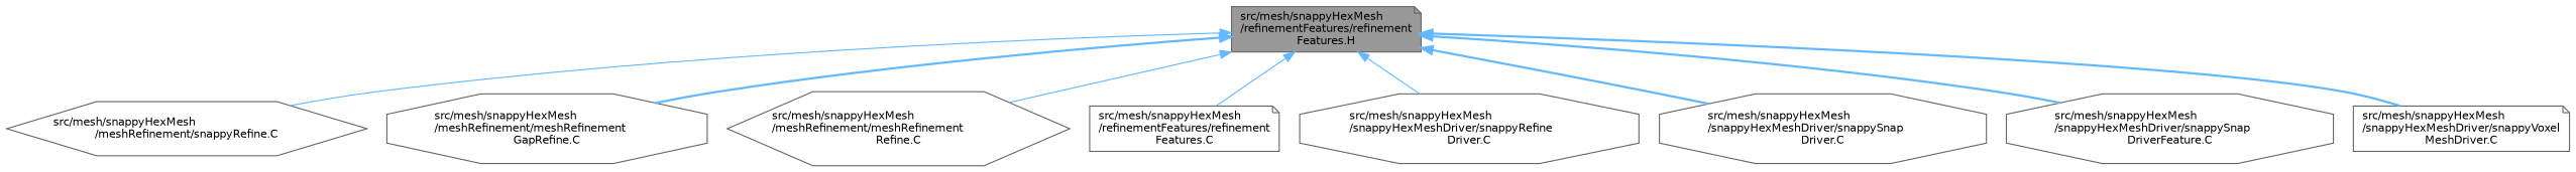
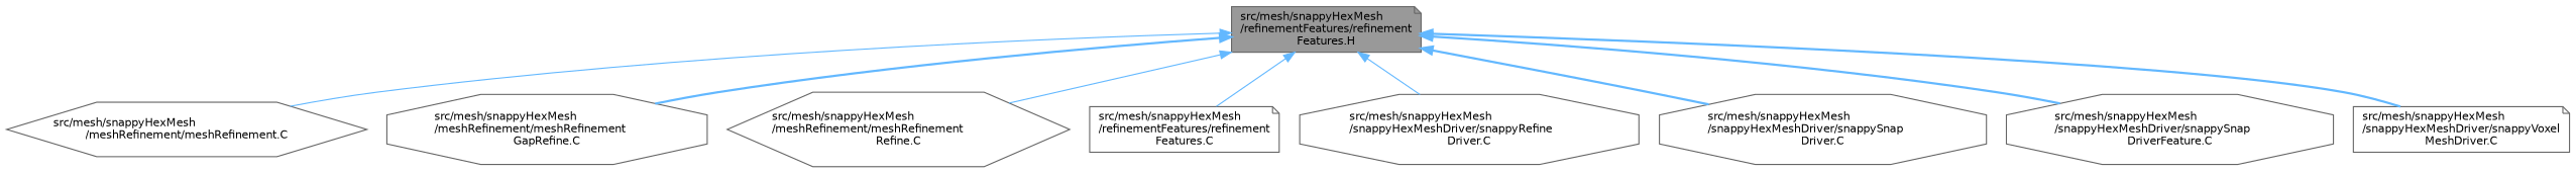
  digraph {
    node [color=grey40 fillcolor=white fontname=Helvetica fontsize=10 shape=octagon style=filled]
    edge [color=steelblue1 dir=back fontname=Helvetica fontsize=10 labelfontname=Helvetica labelfontsize=10 style=solid]
    n1 [color=gray40 fillcolor=grey60 fontcolor=black height=0.2 label="src/mesh/snappyHexMesh\l/refinementFeatures/refinement\lFeatures.H" shape=note width=0.4]
-   n2 [height=0.2 label="src/mesh/snappyHexMesh\l/meshRefinement/snappyRefine.C" shape=hexagon width=0.4]
+   n2 [height=0.2 label="src/mesh/snappyHexMesh\l/meshRefinement/meshRefinement.C" shape=hexagon width=0.4]
    n3 [height=0.2 label="src/mesh/snappyHexMesh\l/meshRefinement/meshRefinement\lGapRefine.C" width=0.4]
    n4 [height=0.2 label="src/mesh/snappyHexMesh\l/meshRefinement/meshRefinement\lRefine.C" shape=hexagon width=0.4]
    n5 [height=0.2 label="src/mesh/snappyHexMesh\l/refinementFeatures/refinement\lFeatures.C" shape=note width=0.4]
    n6 [height=0.2 label="src/mesh/snappyHexMesh\l/snappyHexMeshDriver/snappyRefine\lDriver.C" width=0.4]
    n7 [height=0.2 label="src/mesh/snappyHexMesh\l/snappyHexMeshDriver/snappySnap\lDriver.C" width=0.4]
    n8 [height=0.2 label="src/mesh/snappyHexMesh\l/snappyHexMeshDriver/snappySnap\lDriverFeature.C" width=0.4]
    n9 [height=0.2 label="src/mesh/snappyHexMesh\l/snappyHexMeshDriver/snappyVoxel\lMeshDriver.C" shape=note width=0.4]
    n1 -> n2
    n1 -> n3 [style=bold]
    n1 -> n4
    n1 -> n5
    n1 -> n6
    n1 -> n7 [style=bold]
    n1 -> n8 [style=bold]
    n1 -> n9 [style=bold]
  }
